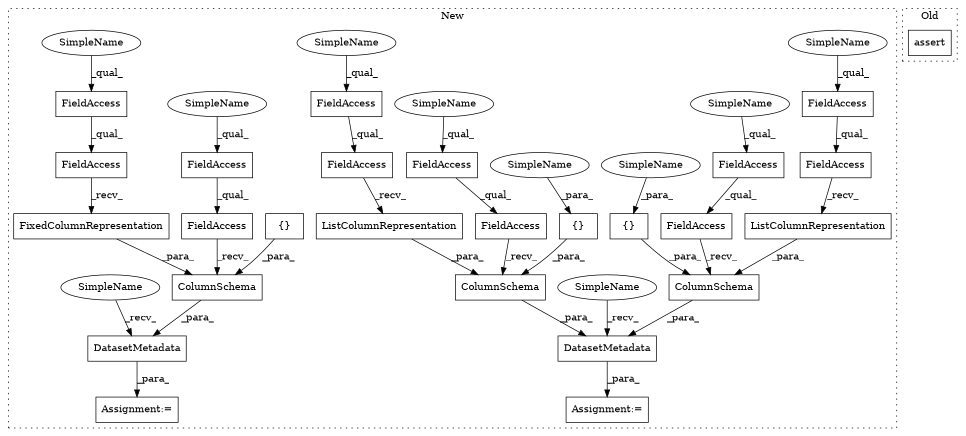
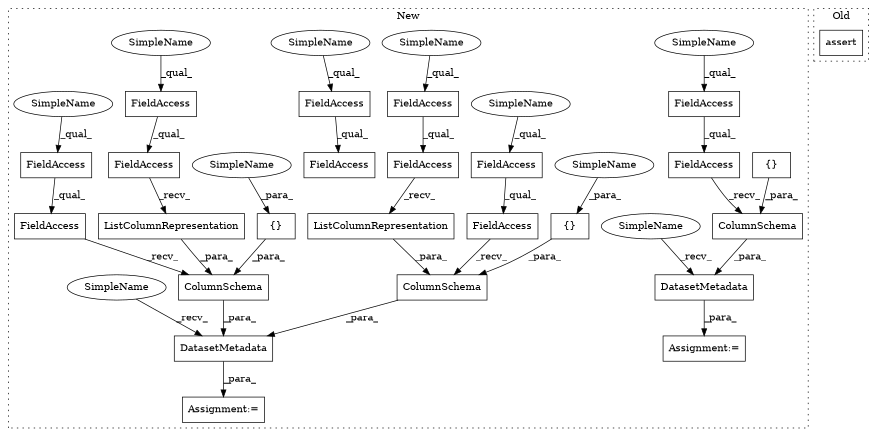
  digraph {
    node [a=22 l=47 s=59752 shape=box]
    n1 [a=32 l="13,1" label=ColumnSchema s="59800,59920"]
    n2 [a=4 l="1,1" label="{}" s="59839,59844"]
    n3 [label=FieldAccess]
    n4 [l=32 label=FieldAccess]
    n5 [l=32 label=FieldAccess s=59846]
    n6 [label=FieldAccess s=59846]
    n7 [l=32 label=FieldAccess s=59277]
    n8 [l=32 label=FieldAccess s=59368]
    n9 [label=FieldAccess s=59277]
    n10 [label=FieldAccess s=59368]
    n11 [a=32 l="16,1" label=DatasetMetadata s="59720,60101"]
    n12 [a=32 l="13,1" label=ColumnSchema s="59325,59443"]
    n13 [a=4 l=2 label="{}" s=59365]
    n14 [a=32 l="16,1" label=DatasetMetadata s="59250,59445"]
    n15 [a=7 l=1 label="Assignment:=" s=59702]
    n16 [l=32 label=FieldAccess s=60025]
    n17 [label=FieldAccess s=60025]
    n18 [l=32 label=FieldAccess s=59931]
    n19 [label=FieldAccess s=59931]
-   n20 [a=32 l=27 label=FixedColumnRepresentation s=59416]
    n21 [a=4 l="1,1" label="{}" s="60018,60023"]
    n22 [a=32 l="13,1" label=ColumnSchema s="59979,60099"]
    n23 [a=32 l=26 label=ListColumnRepresentation s=60073]
    n24 [a=32 l=26 label=ListColumnRepresentation s=59894]
    n25 [a=7 l=1 label="Assignment:=" s=59232]
    n26 [a=42 l=20 label=SimpleName s=59277 shape=ellipse]
    n27 [a=42 l=20 label=SimpleName s=59846 shape=ellipse]
    n28 [a=42 l=20 label=SimpleName s=59931 shape=ellipse]
    n29 [a=42 l=20 label=SimpleName s=60025 shape=ellipse]
    n30 [a=42 l=20 label=SimpleName s=59368 shape=ellipse]
    n31 [a=42 l=20 label=SimpleName shape=ellipse]
    n32 [a=42 l=4 label=SimpleName s=59840 shape=ellipse]
    n33 [a=42 l=4 label=SimpleName s=60019 shape=ellipse]
    n34 [a=42 l=16 label=SimpleName s=59703 shape=ellipse]
    n35 [a=42 l=16 label=SimpleName s=59233 shape=ellipse]
    n36 [a=32 l="20,2" label=assert s="33069,33179"]
    subgraph cluster_1 {
      label=New
      style=dotted
      n1
      n2
      n3
      n4
      n5
      n6
      n7
      n8
      n9
      n10
      n11
      n12
      n13
      n14
      n15
      n16
      n17
      n18
      n19
-     n20
      n21
      n22
      n23
      n24
      n25
      n26
      n27
      n28
      n29
      n30
      n31
      n32
      n33
      n34
      n35
    }
    subgraph cluster_2 {
      label=Old
      style=dotted
      n36
    }
    n1 -> n11 [label=_para_]
    n2 -> n1 [label=_para_]
    n3 -> n1 [label=_recv_]
    n4 -> n3 [label=_qual_]
    n5 -> n6 [label=_qual_]
    n6 -> n24 [label=_recv_]
    n7 -> n9 [label=_qual_]
    n8 -> n10 [label=_qual_]
    n9 -> n12 [label=_recv_]
-   n10 -> n20 [label=_recv_]
    n11 -> n15 [label=_para_]
    n12 -> n14 [label=_para_]
    n13 -> n12 [label=_para_]
    n14 -> n25 [label=_para_]
    n16 -> n17 [label=_qual_]
    n17 -> n23 [label=_recv_]
    n18 -> n19 [label=_qual_]
    n19 -> n22 [label=_recv_]
-   n20 -> n12 [label=_para_]
    n21 -> n22 [label=_para_]
    n22 -> n11 [label=_para_]
    n23 -> n22 [label=_para_]
    n24 -> n1 [label=_para_]
    n26 -> n7 [label=_qual_]
    n27 -> n5 [label=_qual_]
    n28 -> n18 [label=_qual_]
    n29 -> n16 [label=_qual_]
    n30 -> n8 [label=_qual_]
    n31 -> n4 [label=_qual_]
    n32 -> n2 [label=_para_]
    n33 -> n21 [label=_para_]
    n34 -> n11 [label=_recv_]
    n35 -> n14 [label=_recv_]
  }
